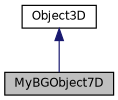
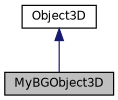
  digraph {
    node [color=black fontname=Helvetica fontsize=10 shape=record style=filled]
-   n1 [fillcolor=grey75 fontcolor=black height=0.2 label=MyBGObject7D width=0.4]
+   n1 [fillcolor=grey75 fontcolor=black height=0.2 label=MyBGObject3D width=0.4]
    n2 [fillcolor=white height=0.2 label=Object3D width=0.4]
    n2 -> n1 [color=midnightblue dir=back fontname=Helvetica fontsize=10 labelfontname=Helvetica labelfontsize=10 style=solid]
  }
